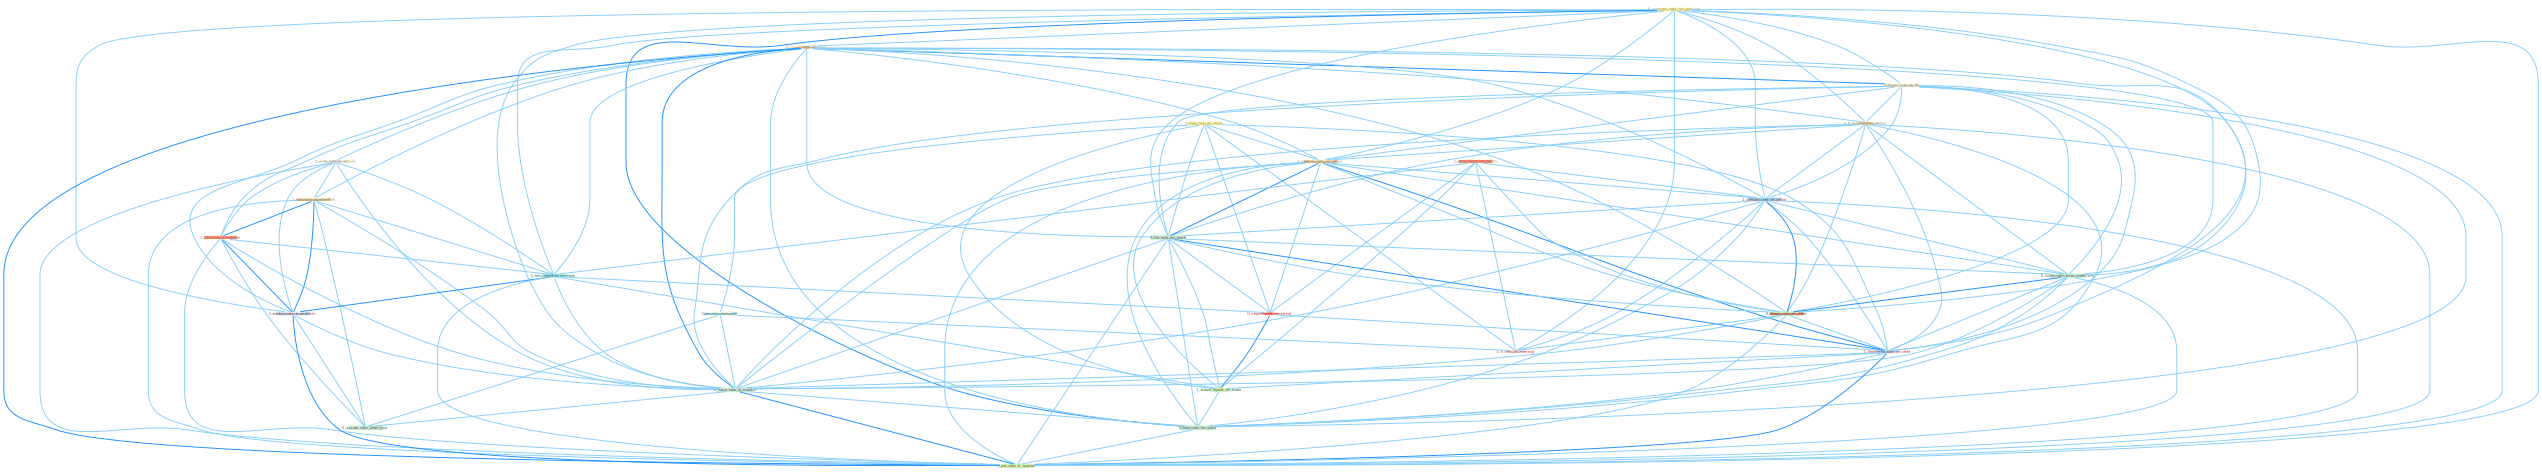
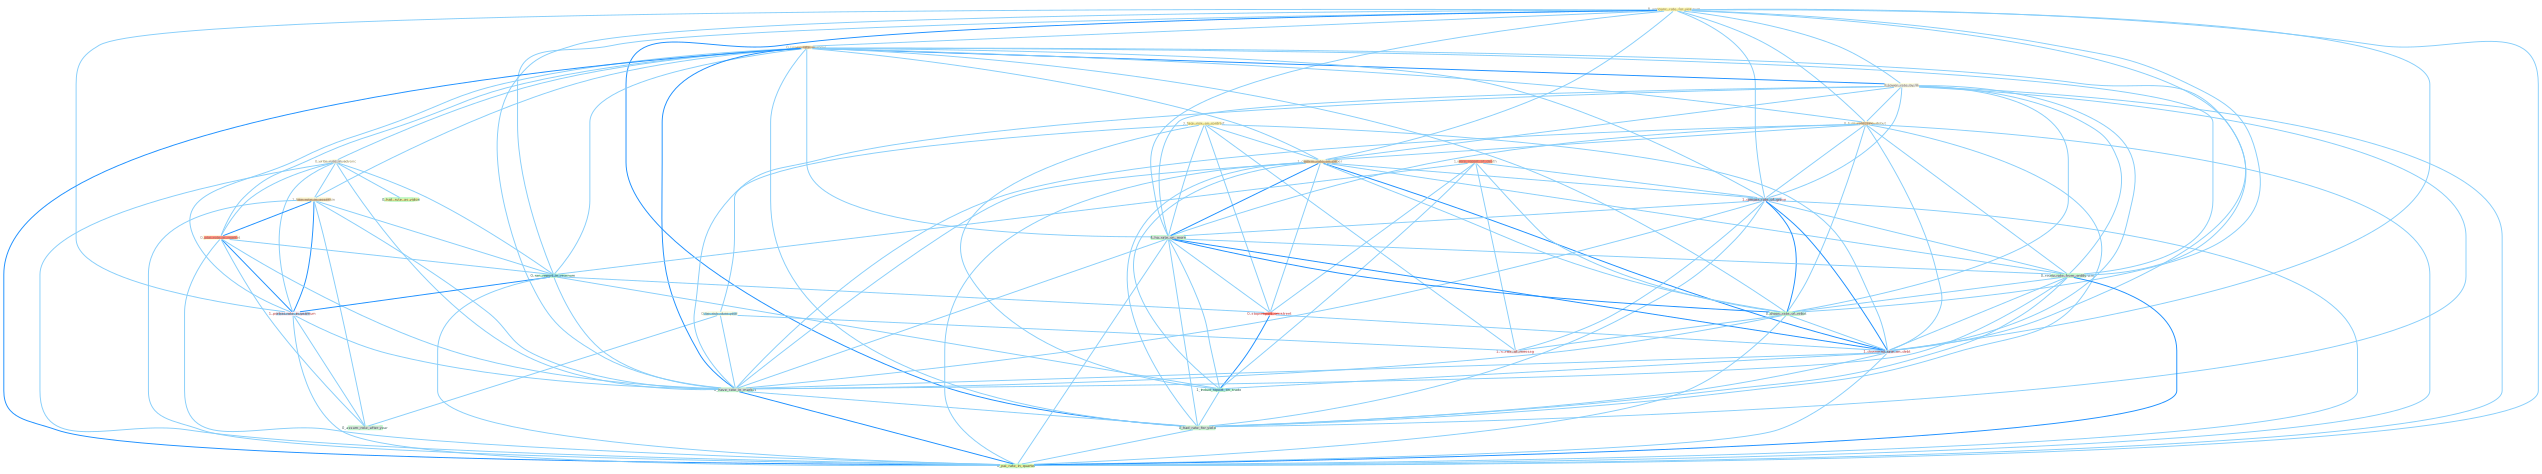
  graph {
    fontname=Nunito
    node [color="#ffffe0" fillcolor=lightgrey fixedsize=true fontcolor="#8b7d6b" fontname=Nunito fontsize=4 shape=cylinder style=filled]
    edge [color="#87cefa" fontname=Nunito w=1]
-   "0_face_risk_on_contract " [fillcolor=khaki height=.06 width=.5 label="0_face_risk_on_receiv"]
+   "0_face_risk_on_contract " [fillcolor=khaki height=.06 width=.5]
    n2 [fillcolor=khaki height=.06 label="8_announc_rate_for_yearnum" width=.5]
    "0_be_risk_dure_year " [fillcolor=skyblue height=.06 width=.5]
    "0_lower_rate_in_come " [fillcolor=tan height=.06 shape=diamond width=.5]
    "0_write_rule_in_advanc " [height=.06 shape=diamond width=.5]
    "1_ban_role_in_assassin " [fillcolor=tan height=.06 width=.5]
    "0_lower_rate_by_% " [height=.06 width=.5]
    "0_turn_rate_sinc_debut " [fillcolor=tan height=.06 shape=diamond width=.5]
    "0_plai_role_in_market " [fillcolor=salmon height=.06 shape=folder width=.5]
    "1_confirm_rate_on_paper " [fillcolor=tan height=.06 width=.5]
    "1_were_report_of_death " [fillcolor=salmon height=.06 shape=folder width=.5]
    "1_compar_rate_of_group " [color="#fff0f5" fillcolor=skyblue fontcolor="#b22222" height=.06 shape=folder width=.5]
    "0_stop_report_on_street " [color="#fff0f5" fillcolor=salmon fontcolor="#b22222" height=.06 shape=diamond width=.5]
    "1_downgrad_rate_on_debt " [color="#fff0f5" fillcolor=skyblue fontcolor="#b22222" height=.06 shape=diamond width=.5]
    "1_'s_risk_of_messag " [color="#fff0f5" fontcolor="#b22222" height=.06 shape=diamond width=.5]
    "1_portrai_role_in_yearnum " [color="#fff0f5" fillcolor=skyblue fontcolor="#b22222" height=.06 width=.5]
    n17 [color="#BDFCC9" fontcolor="#2f4f4f" height=.06 label="4_ha_rate_on_morn" shape=folder width=.5]
-   "1_includ_report_on_trade " [color="#BDFCC9" fillcolor=khaki fontcolor="#2f4f4f" height=.06 shape=diamond width=.5]
+   "1_includ_report_on_trade " [color="#BDFCC9" fillcolor=skyblue fontcolor="#2f4f4f" height=.06 shape=diamond width=.5]
    "0_ran_report_in_yearnum " [color="#BDFCC9" fillcolor=skyblue fontcolor="#2f4f4f" height=.06 shape=diamond width=.5]
    "0_receiv_rate_from_entitynam " [color="#BDFCC9" fontcolor="#2f4f4f" height=.06 width=.5]
-   "0_choos_rate_of_rebat " [color="#BDFCC9" fillcolor=salmon fontcolor="#2f4f4f" height=.06 width=.5]
+   "0_choos_rate_of_rebat " [color="#BDFCC9" fontcolor="#2f4f4f" height=.06 width=.5]
    n22 [color="#BDFCC9" fontcolor="#2f4f4f" height=.06 label="0_have_rate_in_market" shape=folder width=.5]
    "0_had_rate_for_yield " [color="#BDFCC9" fontcolor="#2f4f4f" height=.06 shape=folder width=.5]
    "0_pai_rate_in_quarter " [color="#BDFCC9" fillcolor=khaki fontcolor="#2f4f4f" height=.06 width=.5]
    "0_assum_role_after_year " [color="#BDFCC9" fontcolor="#2f4f4f" height=.06 shape=folder width=.5]
+   "0_hail_rule_as_victori " [color="#BDFCC9" fillcolor=khaki fontcolor="#2f4f4f" height=.06 width=.5]
    subgraph sub_1 {
      "0_face_risk_on_contract "
      n2
      "0_be_risk_dure_year "
      "0_lower_rate_in_come "
      "0_write_rule_in_advanc "
      "1_ban_role_in_assassin "
      "0_lower_rate_by_% "
      "0_turn_rate_sinc_debut "
      "0_plai_role_in_market "
      "1_confirm_rate_on_paper "
      "1_were_report_of_death "
    }
    subgraph sub_2 {
      "1_compar_rate_of_group "
      "0_stop_report_on_street "
      "1_downgrad_rate_on_debt "
      "1_'s_risk_of_messag "
      "1_portrai_role_in_yearnum "
    }
    "0_face_risk_on_contract " -- "0_be_risk_dure_year "
    "0_face_risk_on_contract " -- "1_confirm_rate_on_paper "
    "0_face_risk_on_contract " -- "0_stop_report_on_street "
    "0_face_risk_on_contract " -- "1_downgrad_rate_on_debt "
    "0_face_risk_on_contract " -- "1_'s_risk_of_messag "
    "0_face_risk_on_contract " -- n17
    "0_face_risk_on_contract " -- "1_includ_report_on_trade "
    n2 -- "0_lower_rate_in_come "
    n2 -- "0_lower_rate_by_% "
    n2 -- "0_turn_rate_sinc_debut "
    n2 -- "1_confirm_rate_on_paper "
    n2 -- "1_compar_rate_of_group "
-   n2 -- "1_'s_risk_of_messag "
+   n2 -- "1_downgrad_rate_on_debt "
    n2 -- "1_portrai_role_in_yearnum "
    n2 -- n17
    n2 -- "0_ran_report_in_yearnum "
    n2 -- "0_receiv_rate_from_entitynam "
    n2 -- "0_choos_rate_of_rebat "
    n2 -- n22
    n2 -- "0_had_rate_for_yield " [color="#1e90ff" w=2]
    n2 -- "0_pai_rate_in_quarter "
    "0_be_risk_dure_year " -- "1_'s_risk_of_messag "
    "0_be_risk_dure_year " -- n22
    "0_be_risk_dure_year " -- "0_assum_role_after_year "
    "0_lower_rate_in_come " -- "0_write_rule_in_advanc "
    "0_lower_rate_in_come " -- "1_ban_role_in_assassin "
    "0_lower_rate_in_come " -- "0_lower_rate_by_% " [color="#1e90ff" w=2]
    "0_lower_rate_in_come " -- "0_turn_rate_sinc_debut "
    "0_lower_rate_in_come " -- "0_plai_role_in_market "
    "0_lower_rate_in_come " -- "1_confirm_rate_on_paper "
    "0_lower_rate_in_come " -- "1_compar_rate_of_group "
    "0_lower_rate_in_come " -- "1_downgrad_rate_on_debt "
    "0_lower_rate_in_come " -- "1_portrai_role_in_yearnum "
    "0_lower_rate_in_come " -- n17
    "0_lower_rate_in_come " -- "0_ran_report_in_yearnum "
    "0_lower_rate_in_come " -- "0_receiv_rate_from_entitynam "
    "0_lower_rate_in_come " -- "0_choos_rate_of_rebat "
    "0_lower_rate_in_come " -- n22 [color="#1e90ff" w=2]
    "0_lower_rate_in_come " -- "0_had_rate_for_yield "
    "0_lower_rate_in_come " -- "0_pai_rate_in_quarter " [color="#1e90ff" w=2]
    "0_write_rule_in_advanc " -- "1_ban_role_in_assassin "
    "0_write_rule_in_advanc " -- "0_plai_role_in_market "
    "0_write_rule_in_advanc " -- "1_portrai_role_in_yearnum "
    "0_write_rule_in_advanc " -- "0_ran_report_in_yearnum "
    "0_write_rule_in_advanc " -- n22
    "0_write_rule_in_advanc " -- "0_pai_rate_in_quarter "
+   "0_write_rule_in_advanc " -- "0_hail_rule_as_victori "
    "1_ban_role_in_assassin " -- "0_plai_role_in_market " [color="#1e90ff" w=2]
    "1_ban_role_in_assassin " -- "1_portrai_role_in_yearnum " [color="#1e90ff" w=2]
    "1_ban_role_in_assassin " -- "0_ran_report_in_yearnum "
    "1_ban_role_in_assassin " -- n22
    "1_ban_role_in_assassin " -- "0_pai_rate_in_quarter "
    "1_ban_role_in_assassin " -- "0_assum_role_after_year "
    "0_lower_rate_by_% " -- "0_turn_rate_sinc_debut "
    "0_lower_rate_by_% " -- "1_confirm_rate_on_paper "
    "0_lower_rate_by_% " -- "1_compar_rate_of_group "
    "0_lower_rate_by_% " -- "1_downgrad_rate_on_debt "
    "0_lower_rate_by_% " -- n17
    "0_lower_rate_by_% " -- "0_receiv_rate_from_entitynam "
    "0_lower_rate_by_% " -- "0_choos_rate_of_rebat "
    "0_lower_rate_by_% " -- n22
    "0_lower_rate_by_% " -- "0_had_rate_for_yield "
    "0_lower_rate_by_% " -- "0_pai_rate_in_quarter "
    "0_turn_rate_sinc_debut " -- "1_confirm_rate_on_paper "
    "0_turn_rate_sinc_debut " -- "1_compar_rate_of_group "
    "0_turn_rate_sinc_debut " -- "1_downgrad_rate_on_debt "
    "0_turn_rate_sinc_debut " -- n17
    "0_turn_rate_sinc_debut " -- "0_receiv_rate_from_entitynam "
    "0_turn_rate_sinc_debut " -- "0_choos_rate_of_rebat "
    "0_turn_rate_sinc_debut " -- n22
    "0_turn_rate_sinc_debut " -- "0_had_rate_for_yield "
    "0_turn_rate_sinc_debut " -- "0_pai_rate_in_quarter "
    "0_plai_role_in_market " -- "1_portrai_role_in_yearnum " [color="#1e90ff" w=2]
    "0_plai_role_in_market " -- "0_ran_report_in_yearnum "
    "0_plai_role_in_market " -- n22
    "0_plai_role_in_market " -- "0_pai_rate_in_quarter "
    "0_plai_role_in_market " -- "0_assum_role_after_year "
    "1_confirm_rate_on_paper " -- "1_compar_rate_of_group "
    "1_confirm_rate_on_paper " -- "0_stop_report_on_street "
    "1_confirm_rate_on_paper " -- "1_downgrad_rate_on_debt " [color="#1e90ff" w=2]
    "1_confirm_rate_on_paper " -- n17 [color="#1e90ff" w=2]
    "1_confirm_rate_on_paper " -- "1_includ_report_on_trade "
    "1_confirm_rate_on_paper " -- "0_receiv_rate_from_entitynam "
    "1_confirm_rate_on_paper " -- "0_choos_rate_of_rebat "
    "1_confirm_rate_on_paper " -- n22
    "1_confirm_rate_on_paper " -- "0_had_rate_for_yield "
    "1_confirm_rate_on_paper " -- "0_pai_rate_in_quarter "
    "1_were_report_of_death " -- "1_compar_rate_of_group "
    "1_were_report_of_death " -- "0_stop_report_on_street "
    "1_were_report_of_death " -- "1_'s_risk_of_messag "
    "1_were_report_of_death " -- "1_includ_report_on_trade "
    "1_were_report_of_death " -- "0_ran_report_in_yearnum "
    "1_were_report_of_death " -- "0_choos_rate_of_rebat "
-   "1_compar_rate_of_group " -- "1_downgrad_rate_on_debt "
+   "1_compar_rate_of_group " -- "1_downgrad_rate_on_debt " [color="#1e90ff"]
    "1_compar_rate_of_group " -- "1_'s_risk_of_messag "
    "1_compar_rate_of_group " -- n17
    "1_compar_rate_of_group " -- "0_receiv_rate_from_entitynam "
    "1_compar_rate_of_group " -- "0_choos_rate_of_rebat " [color="#1e90ff" w=2]
    "1_compar_rate_of_group " -- n22
    "1_compar_rate_of_group " -- "0_had_rate_for_yield "
    "1_compar_rate_of_group " -- "0_pai_rate_in_quarter "
    "0_stop_report_on_street " -- "1_downgrad_rate_on_debt "
    "0_stop_report_on_street " -- "1_includ_report_on_trade " [color="#1e90ff" w=2]
    "1_downgrad_rate_on_debt " -- "1_includ_report_on_trade "
    "1_downgrad_rate_on_debt " -- n22
    "1_downgrad_rate_on_debt " -- "0_had_rate_for_yield "
-   "1_downgrad_rate_on_debt " -- "0_pai_rate_in_quarter " [color="#1e90ff"]
+   "1_downgrad_rate_on_debt " -- "0_pai_rate_in_quarter "
    "1_portrai_role_in_yearnum " -- n22
-   "1_portrai_role_in_yearnum " -- "0_pai_rate_in_quarter " [color="#1e90ff"]
+   "1_portrai_role_in_yearnum " -- "0_pai_rate_in_quarter "
    "1_portrai_role_in_yearnum " -- "0_assum_role_after_year "
    n17 -- "0_stop_report_on_street "
    n17 -- "1_downgrad_rate_on_debt " [color="#1e90ff" w=2]
    n17 -- "1_includ_report_on_trade "
    n17 -- "0_receiv_rate_from_entitynam "
-   n17 -- "0_choos_rate_of_rebat "
+   n17 -- "0_choos_rate_of_rebat " [color="#1e90ff"]
    n17 -- n22
    n17 -- "0_had_rate_for_yield "
    n17 -- "0_pai_rate_in_quarter "
    "1_includ_report_on_trade " -- "0_had_rate_for_yield "
    "0_ran_report_in_yearnum " -- "0_stop_report_on_street "
    "0_ran_report_in_yearnum " -- "1_portrai_role_in_yearnum " [color="#1e90ff" w=2]
    "0_ran_report_in_yearnum " -- "1_includ_report_on_trade "
    "0_ran_report_in_yearnum " -- n22
    "0_ran_report_in_yearnum " -- "0_pai_rate_in_quarter "
    "0_receiv_rate_from_entitynam " -- "1_downgrad_rate_on_debt "
-   "0_receiv_rate_from_entitynam " -- "0_choos_rate_of_rebat " [color="#1e90ff"]
+   "0_receiv_rate_from_entitynam " -- "0_choos_rate_of_rebat "
    "0_receiv_rate_from_entitynam " -- n22
    "0_receiv_rate_from_entitynam " -- "0_had_rate_for_yield "
-   "0_receiv_rate_from_entitynam " -- "0_pai_rate_in_quarter "
+   "0_receiv_rate_from_entitynam " -- "0_pai_rate_in_quarter " [color="#1e90ff"]
    "0_choos_rate_of_rebat " -- "1_downgrad_rate_on_debt "
    "0_choos_rate_of_rebat " -- "1_'s_risk_of_messag "
    "0_choos_rate_of_rebat " -- n22
    "0_choos_rate_of_rebat " -- "0_pai_rate_in_quarter "
    n22 -- "0_had_rate_for_yield "
    n22 -- "0_pai_rate_in_quarter " [color="#1e90ff" w=2]
-   n22 -- "0_assum_role_after_year "
    "0_had_rate_for_yield " -- "0_pai_rate_in_quarter "
  }
